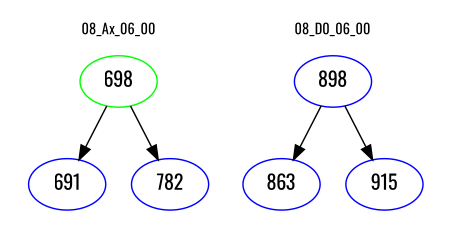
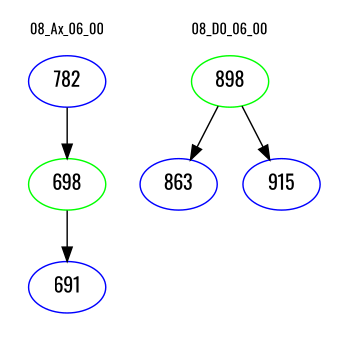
  digraph {
    fontname=Oswald
    node [color=blue fontname=Oswald]
    edge [color=black fontname=Oswald]
    n1 [color=green label=698]
    n2 [label=691]
    n3 [label=782]
-   n4 [label=898]
+   n4 [color=green label=898]
    n5 [label=863]
    n6 [label=915]
    subgraph cluster_1 {
      color=white
      fontsize=10
      label="08_Ax_06_00"
      n1
      n2
      n3
    }
    subgraph cluster_2 {
      color=white
      fontsize=10
      label="08_D0_06_00"
      n4
      n5
      n6
    }
    n1 -> n2
-   n1 -> n3
+   n3 -> n1
    n4 -> n5
    n4 -> n6
  }
